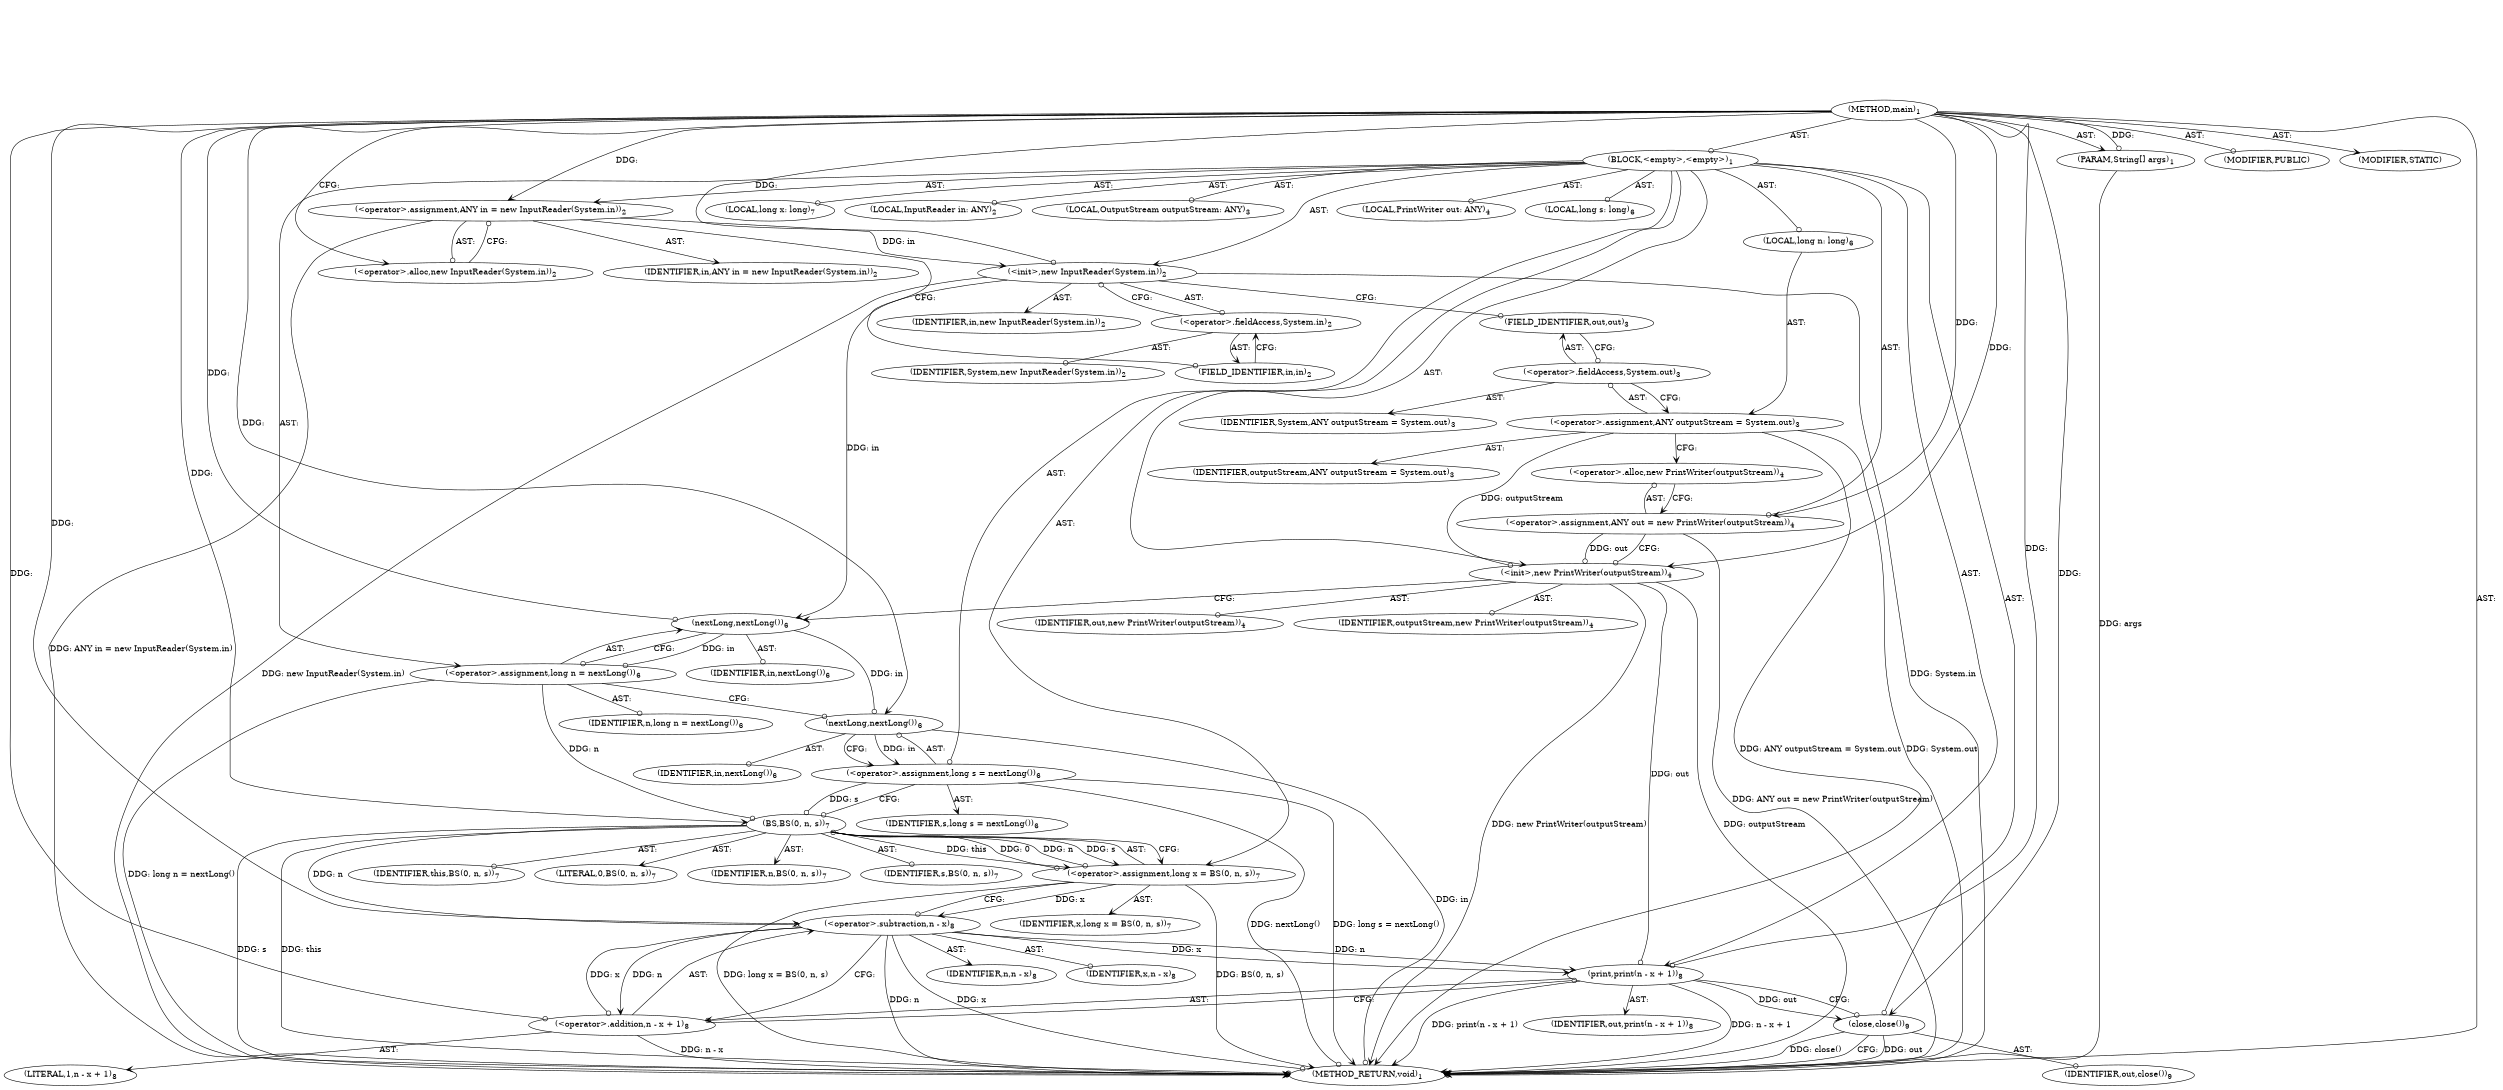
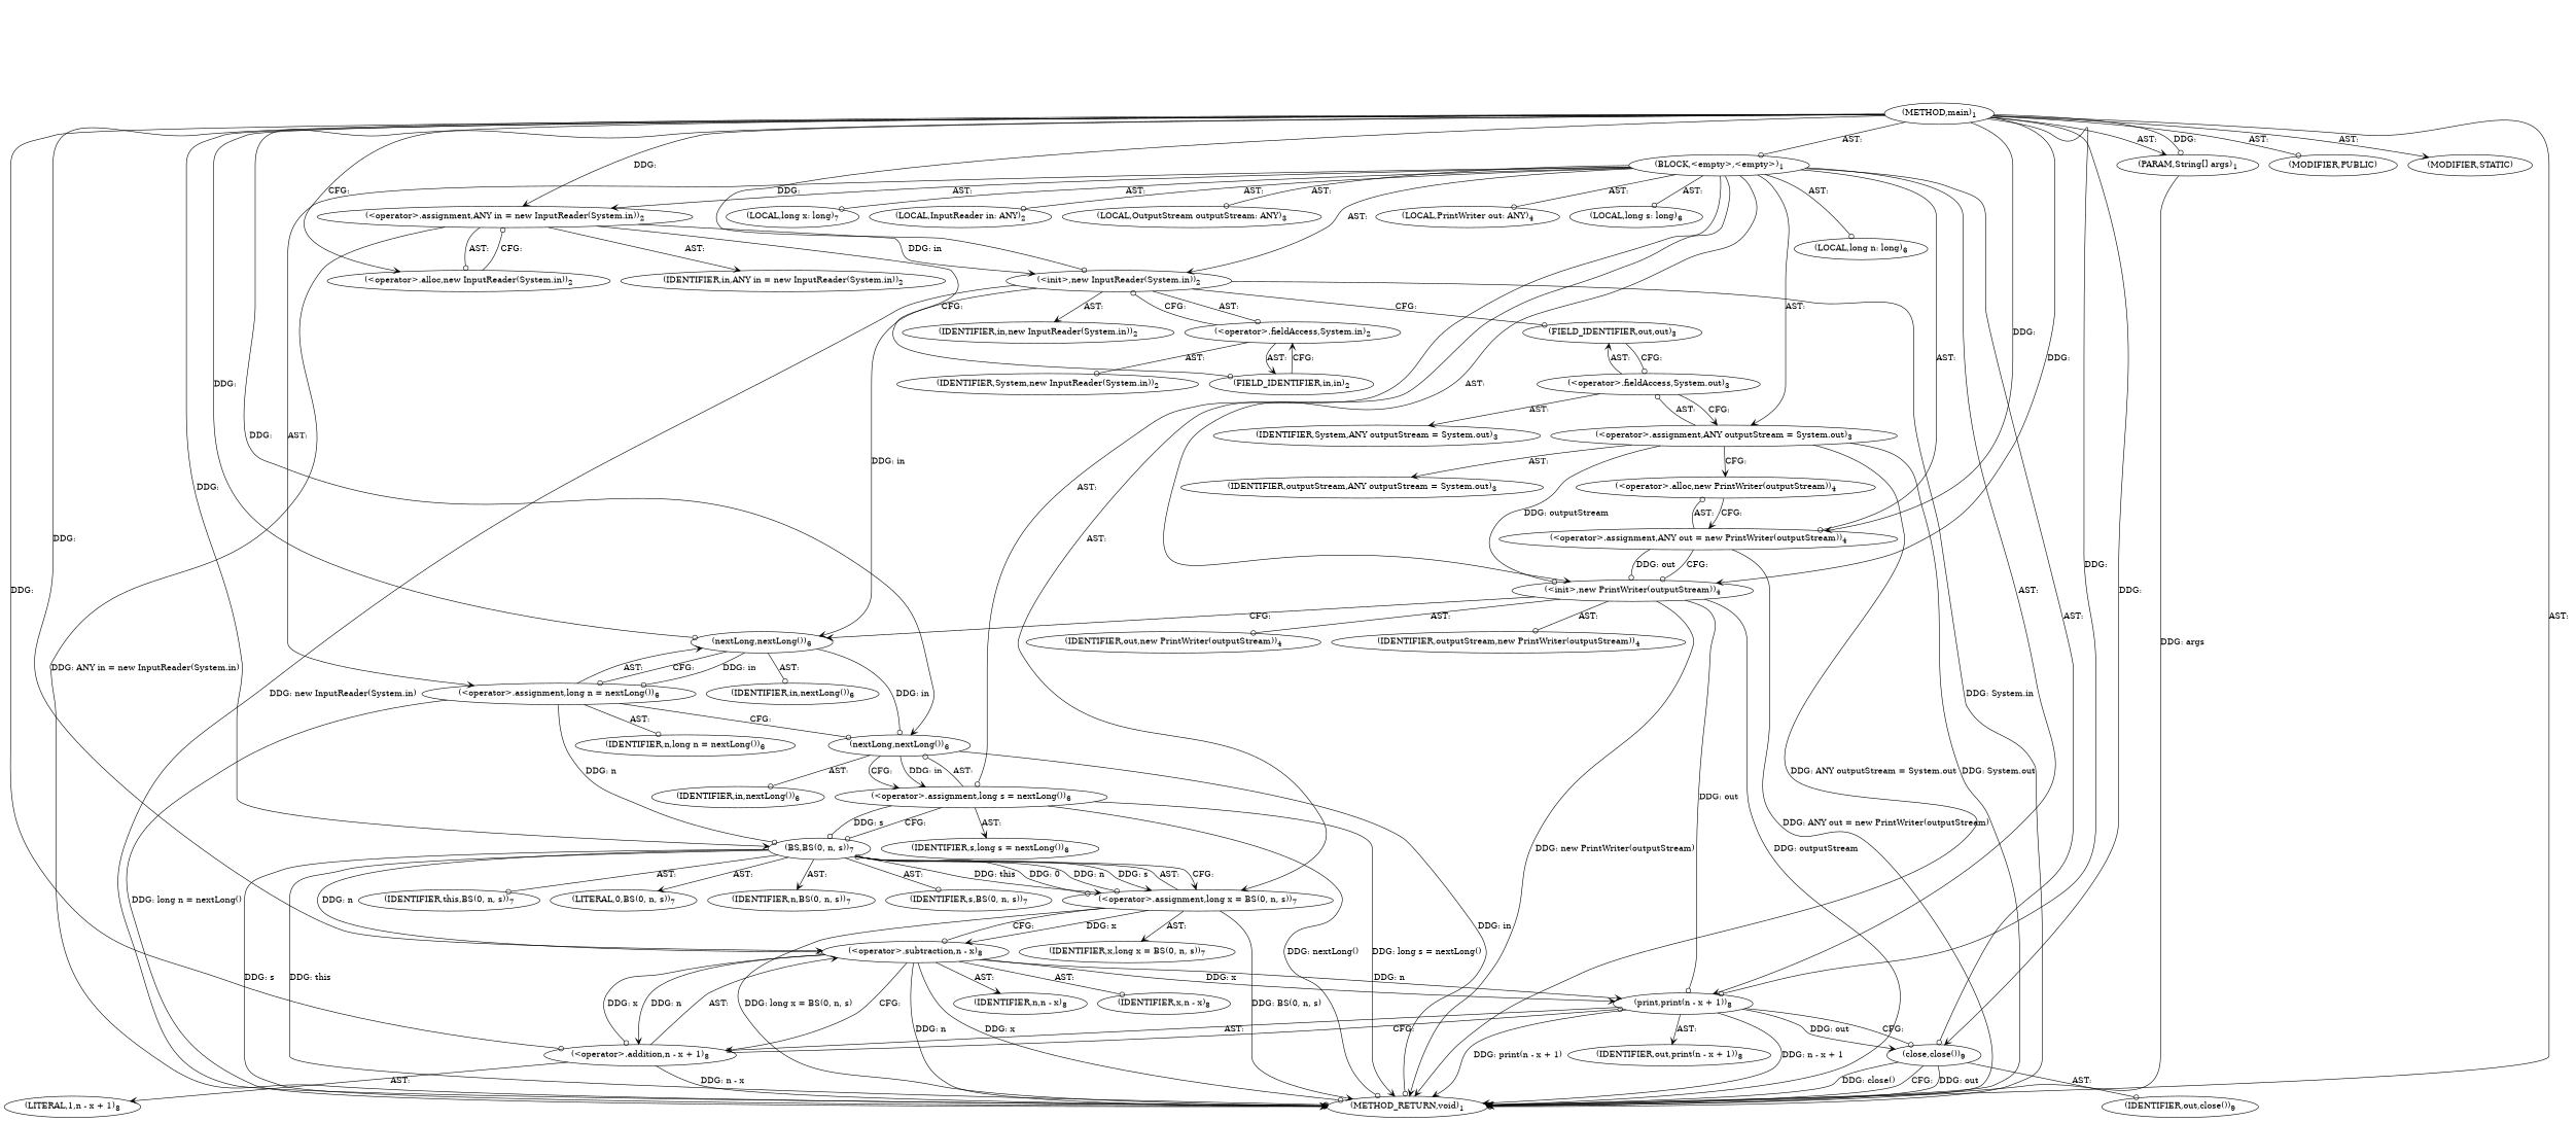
  digraph {
    edge [arrowhead=odot]
    n1 [label=<(METHOD,main)<SUB>1</SUB>>]
    n2 [label=<(PARAM,String[] args)<SUB>1</SUB>>]
    n3 [label=<(BLOCK,&lt;empty&gt;,&lt;empty&gt;)<SUB>1</SUB>>]
    n4 [label=<(&lt;operator&gt;.assignment,ANY in = new InputReader(System.in))<SUB>2</SUB>>]
    n5 [label=<(&lt;operator&gt;.alloc,new InputReader(System.in))<SUB>2</SUB>>]
    n6 [label=<(&lt;init&gt;,new InputReader(System.in))<SUB>2</SUB>>]
    n7 [label=<(&lt;operator&gt;.assignment,ANY out = new PrintWriter(outputStream))<SUB>4</SUB>>]
    n8 [label=<(&lt;init&gt;,new PrintWriter(outputStream))<SUB>4</SUB>>]
    n9 [label=<(nextLong,nextLong())<SUB>6</SUB>>]
    n10 [label=<(nextLong,nextLong())<SUB>6</SUB>>]
    n11 [label=<(BS,BS(0, n, s))<SUB>7</SUB>>]
    n12 [label=<(print,print(n - x + 1))<SUB>8</SUB>>]
    n13 [label=<(&lt;operator&gt;.addition,n - x + 1)<SUB>8</SUB>>]
    n14 [label=<(&lt;operator&gt;.subtraction,n - x)<SUB>8</SUB>>]
    n15 [label=<(close,close())<SUB>9</SUB>>]
    n16 [label=<(MODIFIER,PUBLIC)>]
    n17 [label=<(MODIFIER,STATIC)>]
    n18 [label=<(METHOD_RETURN,void)<SUB>1</SUB>>]
    n19 [label=<(LOCAL,InputReader in: ANY)<SUB>2</SUB>>]
    n20 [label=<(LOCAL,OutputStream outputStream: ANY)<SUB>3</SUB>>]
    n21 [label=<(&lt;operator&gt;.assignment,ANY outputStream = System.out)<SUB>3</SUB>>]
    n22 [label=<(LOCAL,PrintWriter out: ANY)<SUB>4</SUB>>]
    n23 [label=<(LOCAL,long n: long)<SUB>6</SUB>>]
    n24 [label=<(LOCAL,long s: long)<SUB>6</SUB>>]
    n25 [label=<(&lt;operator&gt;.assignment,long n = nextLong())<SUB>6</SUB>>]
    n26 [label=<(&lt;operator&gt;.assignment,long s = nextLong())<SUB>6</SUB>>]
    n27 [label=<(LOCAL,long x: long)<SUB>7</SUB>>]
    n28 [label=<(&lt;operator&gt;.assignment,long x = BS(0, n, s))<SUB>7</SUB>>]
    n29 [label=<(IDENTIFIER,in,ANY in = new InputReader(System.in))<SUB>2</SUB>>]
    n30 [label=<(FIELD_IDENTIFIER,in,in)<SUB>2</SUB>>]
    n31 [label=<(IDENTIFIER,in,new InputReader(System.in))<SUB>2</SUB>>]
    n32 [label=<(&lt;operator&gt;.fieldAccess,System.in)<SUB>2</SUB>>]
    n33 [label=<(FIELD_IDENTIFIER,out,out)<SUB>3</SUB>>]
    n34 [label=<(&lt;operator&gt;.alloc,new PrintWriter(outputStream))<SUB>4</SUB>>]
    n35 [label=<(IDENTIFIER,out,new PrintWriter(outputStream))<SUB>4</SUB>>]
    n36 [label=<(IDENTIFIER,outputStream,new PrintWriter(outputStream))<SUB>4</SUB>>]
    n37 [label=<(IDENTIFIER,in,nextLong())<SUB>6</SUB>>]
    n38 [label=<(IDENTIFIER,in,nextLong())<SUB>6</SUB>>]
    n39 [label=<(IDENTIFIER,this,BS(0, n, s))<SUB>7</SUB>>]
    n40 [label=<(LITERAL,0,BS(0, n, s))<SUB>7</SUB>>]
    n41 [label=<(IDENTIFIER,n,BS(0, n, s))<SUB>7</SUB>>]
    n42 [label=<(IDENTIFIER,s,BS(0, n, s))<SUB>7</SUB>>]
    n43 [label=<(IDENTIFIER,out,print(n - x + 1))<SUB>8</SUB>>]
    n44 [label=<(LITERAL,1,n - x + 1)<SUB>8</SUB>>]
    n45 [label=<(IDENTIFIER,n,n - x)<SUB>8</SUB>>]
    n46 [label=<(IDENTIFIER,x,n - x)<SUB>8</SUB>>]
    n47 [label=<(IDENTIFIER,out,close())<SUB>9</SUB>>]
    n48 [label=<(IDENTIFIER,outputStream,ANY outputStream = System.out)<SUB>3</SUB>>]
    n49 [label=<(&lt;operator&gt;.fieldAccess,System.out)<SUB>3</SUB>>]
    n50 [label=<(IDENTIFIER,n,long n = nextLong())<SUB>6</SUB>>]
    n51 [label=<(IDENTIFIER,s,long s = nextLong())<SUB>6</SUB>>]
    n52 [label=<(IDENTIFIER,x,long x = BS(0, n, s))<SUB>7</SUB>>]
    n53 [label=<(IDENTIFIER,System,new InputReader(System.in))<SUB>2</SUB>>]
    n54 [label=<(IDENTIFIER,System,ANY outputStream = System.out)<SUB>3</SUB>>]
    n1 -> n2 [arrowhead=vee label="AST: "]
    n1 -> n2 [label="DDG: "]
    n1 -> n3 [label="AST: "]
    n1 -> n4 [arrowhead=vee label="DDG: "]
    n1 -> n5 [arrowhead=vee label="CFG: "]
    n1 -> n6 [label="DDG: "]
    n1 -> n7 [arrowhead=vee label="DDG: "]
    n1 -> n8 [arrowhead=vee label="DDG: "]
    n1 -> n9 [label="DDG: "]
    n1 -> n10 [arrowhead=vee label="DDG: "]
    n1 -> n11 [arrowhead=vee label="DDG: "]
    n1 -> n12 [label="DDG: "]
    n1 -> n13 [label="DDG: "]
    n1 -> n14 [arrowhead=vee label="DDG: "]
    n1 -> n15 [arrowhead=vee label="DDG: "]
    n1 -> n16 [label="AST: "]
    n1 -> n17 [arrowhead=vee label="AST: "]
    n1 -> n18 [label="AST: "]
    n2 -> n18 [arrowhead=vee label="DDG: args"]
    n3 -> n4 [arrowhead=vee label="AST: "]
    n3 -> n6 [arrowhead=vee label="AST: "]
    n3 -> n7 [label="AST: "]
    n3 -> n8 [arrowhead=vee label="AST: "]
    n3 -> n12 [arrowhead=vee label="AST: "]
    n3 -> n15 [label="AST: "]
    n3 -> n19 [label="AST: "]
    n3 -> n20 [label="AST: "]
-   n23 -> n21 [arrowhead=vee label="AST: "]
+   n3 -> n21 [arrowhead=vee label="AST: "]
    n3 -> n22 [label="AST: "]
    n3 -> n23 [label="AST: "]
    n3 -> n24 [label="AST: "]
    n3 -> n25 [arrowhead=vee label="AST: "]
    n3 -> n26 [label="AST: "]
    n3 -> n27 [label="AST: "]
    n3 -> n28 [arrowhead=vee label="AST: "]
    n4 -> n5 [label="AST: "]
    n4 -> n6 [arrowhead=vee label="DDG: in"]
    n4 -> n18 [arrowhead=vee label="DDG: ANY in = new InputReader(System.in)"]
    n4 -> n29 [arrowhead=vee label="AST: "]
    n4 -> n30 [label="CFG: "]
    n5 -> n4 [label="CFG: "]
    n6 -> n9 [arrowhead=vee label="DDG: in"]
    n6 -> n18 [label="DDG: System.in"]
    n6 -> n18 [label="DDG: new InputReader(System.in)"]
    n6 -> n31 [arrowhead=vee label="AST: "]
    n6 -> n32 [label="AST: "]
    n6 -> n33 [label="CFG: "]
    n7 -> n8 [label="CFG: "]
    n7 -> n8 [label="DDG: out"]
    n7 -> n18 [label="DDG: ANY out = new PrintWriter(outputStream)"]
    n7 -> n34 [label="AST: "]
    n8 -> n9 [arrowhead=vee label="CFG: "]
    n8 -> n12 [label="DDG: out"]
    n8 -> n18 [arrowhead=vee label="DDG: outputStream"]
    n8 -> n18 [arrowhead=vee label="DDG: new PrintWriter(outputStream)"]
    n8 -> n35 [label="AST: "]
    n8 -> n36 [label="AST: "]
    n9 -> n10 [label="DDG: in"]
    n9 -> n25 [label="CFG: "]
    n9 -> n25 [label="DDG: in"]
    n9 -> n37 [label="AST: "]
    n10 -> n18 [label="DDG: in"]
    n10 -> n26 [arrowhead=vee label="CFG: "]
    n10 -> n26 [arrowhead=vee label="DDG: in"]
    n10 -> n38 [label="AST: "]
    n11 -> n14 [label="DDG: n"]
    n11 -> n18 [arrowhead=vee label="DDG: s"]
    n11 -> n18 [label="DDG: this"]
    n11 -> n28 [arrowhead=vee label="CFG: "]
    n11 -> n28 [arrowhead=vee label="DDG: this"]
    n11 -> n28 [label="DDG: 0"]
    n11 -> n28 [label="DDG: n"]
    n11 -> n28 [arrowhead=vee label="DDG: s"]
    n11 -> n39 [label="AST: "]
    n11 -> n40 [arrowhead=vee label="AST: "]
    n11 -> n41 [arrowhead=vee label="AST: "]
    n11 -> n42 [label="AST: "]
    n12 -> n13 [label="AST: "]
    n12 -> n15 [label="CFG: "]
    n12 -> n15 [arrowhead=vee label="DDG: out"]
    n12 -> n18 [arrowhead=vee label="DDG: n - x + 1"]
    n12 -> n18 [arrowhead=vee label="DDG: print(n - x + 1)"]
    n12 -> n43 [arrowhead=vee label="AST: "]
    n13 -> n12 [label="CFG: "]
    n13 -> n14 [arrowhead=vee label="AST: "]
    n13 -> n18 [label="DDG: n - x"]
    n13 -> n44 [arrowhead=vee label="AST: "]
    n14 -> n12 [arrowhead=vee label="DDG: n"]
    n14 -> n12 [arrowhead=vee label="DDG: x"]
    n14 -> n13 [arrowhead=vee label="CFG: "]
    n14 -> n13 [arrowhead=vee label="DDG: n"]
    n14 -> n13 [label="DDG: x"]
    n14 -> n18 [label="DDG: n"]
    n14 -> n18 [label="DDG: x"]
    n14 -> n45 [arrowhead=vee label="AST: "]
    n14 -> n46 [label="AST: "]
    n15 -> n18 [arrowhead=vee label="CFG: "]
    n15 -> n18 [arrowhead=vee label="DDG: out"]
    n15 -> n18 [arrowhead=vee label="DDG: close()"]
    n15 -> n47 [label="AST: "]
    n21 -> n8 [label="DDG: outputStream"]
    n21 -> n18 [label="DDG: System.out"]
    n21 -> n18 [arrowhead=vee label="DDG: ANY outputStream = System.out"]
    n21 -> n34 [arrowhead=vee label="CFG: "]
    n21 -> n48 [arrowhead=vee label="AST: "]
    n21 -> n49 [label="AST: "]
    n25 -> n9 [arrowhead=vee label="AST: "]
    n25 -> n10 [label="CFG: "]
    n25 -> n11 [label="DDG: n"]
    n25 -> n18 [arrowhead=vee label="DDG: long n = nextLong()"]
    n25 -> n50 [label="AST: "]
    n26 -> n10 [label="AST: "]
    n26 -> n11 [label="CFG: "]
    n26 -> n11 [label="DDG: s"]
    n26 -> n18 [label="DDG: nextLong()"]
    n26 -> n18 [arrowhead=vee label="DDG: long s = nextLong()"]
    n26 -> n51 [arrowhead=vee label="AST: "]
    n28 -> n11 [label="AST: "]
    n28 -> n14 [label="CFG: "]
    n28 -> n14 [arrowhead=vee label="DDG: x"]
    n28 -> n18 [arrowhead=vee label="DDG: BS(0, n, s)"]
    n28 -> n18 [label="DDG: long x = BS(0, n, s)"]
    n28 -> n52 [arrowhead=vee label="AST: "]
    n30 -> n32 [arrowhead=vee label="CFG: "]
    n32 -> n6 [label="CFG: "]
    n32 -> n30 [arrowhead=vee label="AST: "]
    n32 -> n53 [label="AST: "]
    n33 -> n49 [label="CFG: "]
    n34 -> n7 [arrowhead=vee label="CFG: "]
    n49 -> n21 [arrowhead=vee label="CFG: "]
    n49 -> n33 [arrowhead=vee label="AST: "]
    n49 -> n54 [arrowhead=vee label="AST: "]
  }
